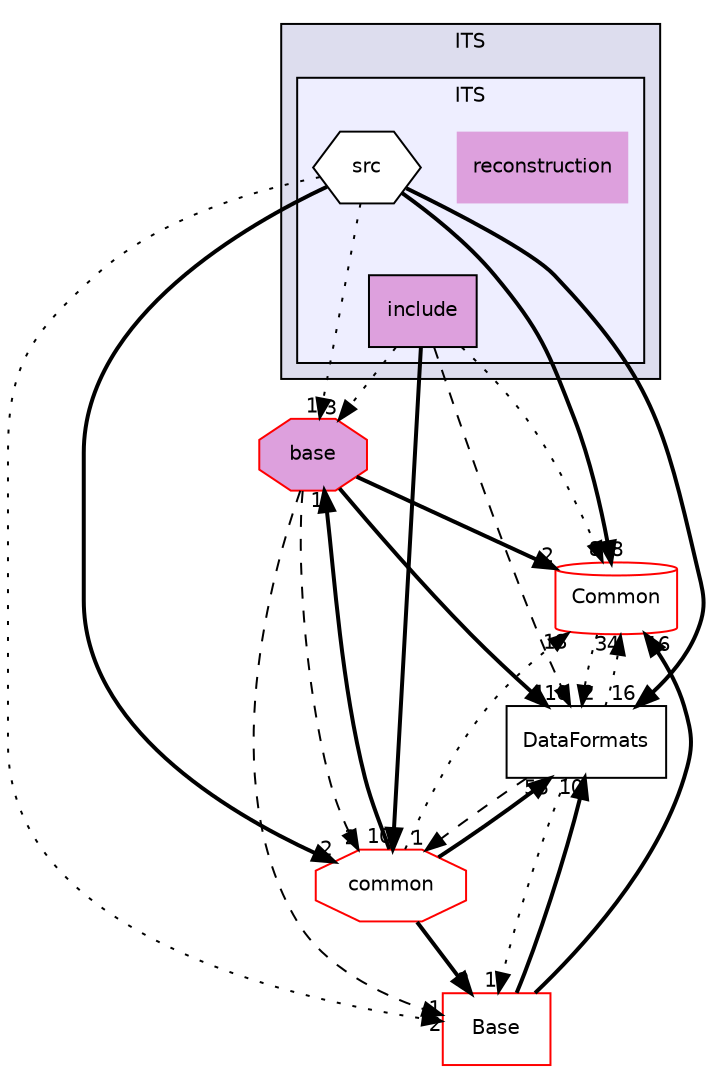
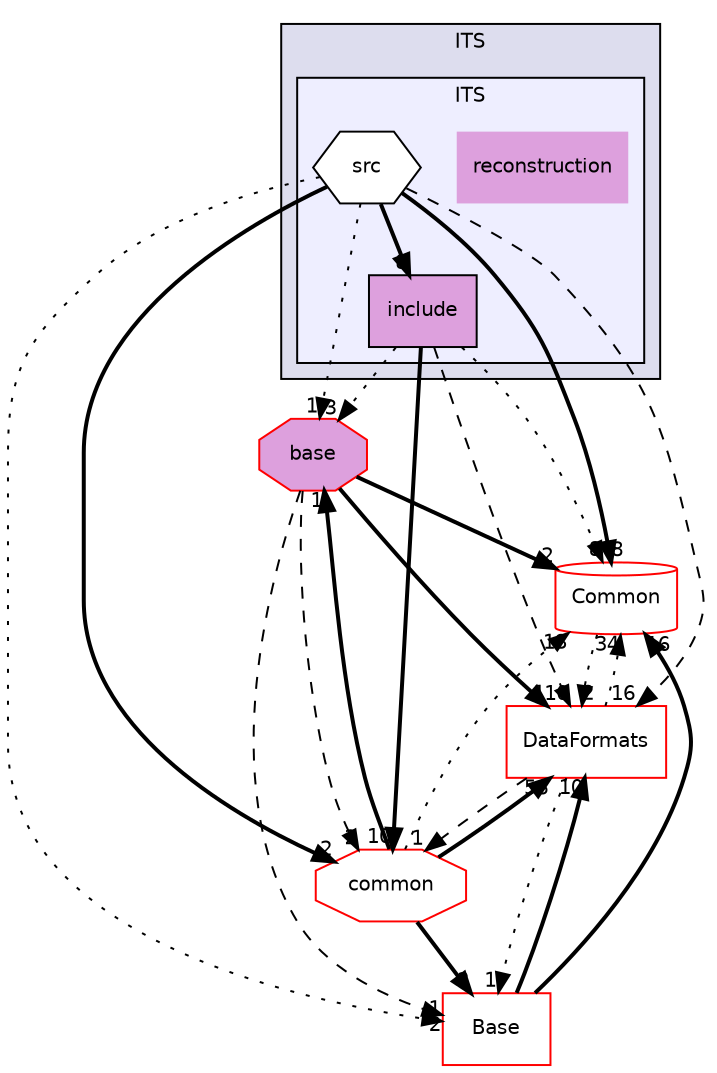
  digraph {
    compound=true
    node [fillcolor=white fontname=Helvetica fontsize=10 shape=box style=filled color=red]
    edge [headlabel=1 labeldistance=1.5 labelfontname=Helvetica labelfontsize=10 style=bold]
    n1 [fillcolor=plum label=reconstruction shape=plaintext color=""]
    n2 [color=black fillcolor=plum label=include]
    n3 [color=black label=src shape=hexagon]
    n4 [fillcolor=plum label=base shape=octagon]
    n5 [label=Common shape=cylinder]
    n6 [label=common shape=octagon]
-   n7 [color=black label=DataFormats]
+   n7 [label=DataFormats]
    n8 [label=Base]
    subgraph cluster_1 {
      bgcolor="#ddddee"
      fontname=Helvetica
      fontsize=10
      label=ITS
      pencolor=black
      subgraph cluster_2 {
        bgcolor="#eeeeff"
        fontname=Helvetica
        fontsize=10
        label=ITS
        pencolor=black
        n1
        n2
        n3
      }
    }
    n2 -> n4 [headlabel=3 style=dotted]
    n2 -> n5 [headlabel=8 style=dotted]
    n2 -> n6 [headlabel=10]
    n2 -> n7 [headlabel=10 style=dashed]
+   n3 -> n2 [headlabel=8]
    n3 -> n4 [style=dotted]
    n3 -> n5 [headlabel=8]
    n3 -> n6 [headlabel=2]
-   n3 -> n7 [headlabel=16]
+   n3 -> n7 [headlabel=16 style=dashed]
    n3 -> n8 [style=dotted]
    n4 -> n5 [headlabel=2]
    n4 -> n6 [headlabel=2 style=dashed]
    n4 -> n7
    n4 -> n8 [headlabel=2 style=dashed]
    n5 -> n7 [headlabel=2 style=dotted]
    n6 -> n4
    n6 -> n5 [headlabel=18 style=dotted]
    n6 -> n7 [headlabel=56]
    n6 -> n8 [headlabel=3]
    n7 -> n5 [headlabel=34 style=dotted]
    n7 -> n6 [style=dashed]
    n7 -> n8 [style=dotted]
    n8 -> n5 [headlabel=16]
    n8 -> n7 [headlabel=10]
  }
